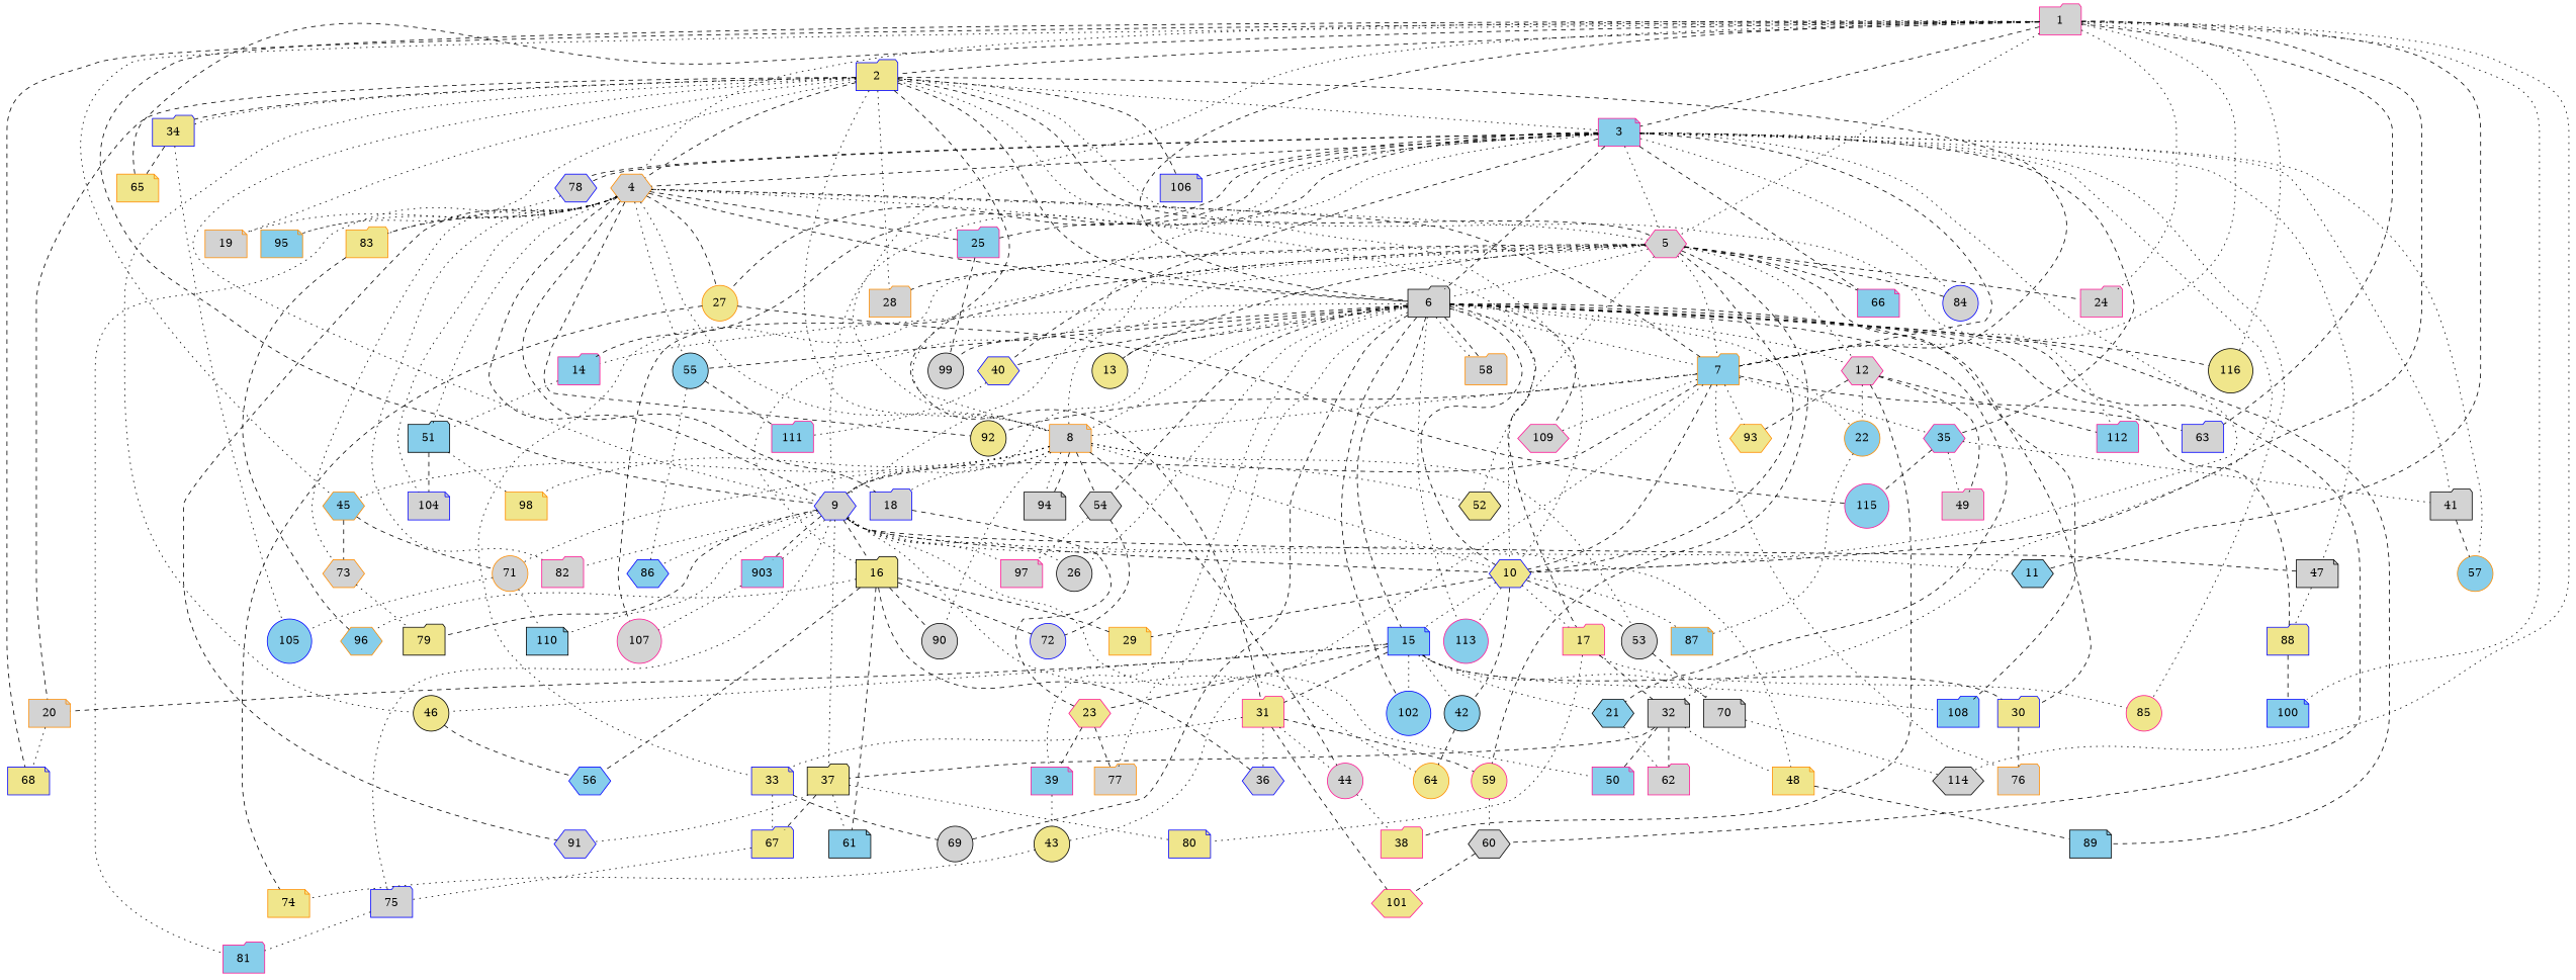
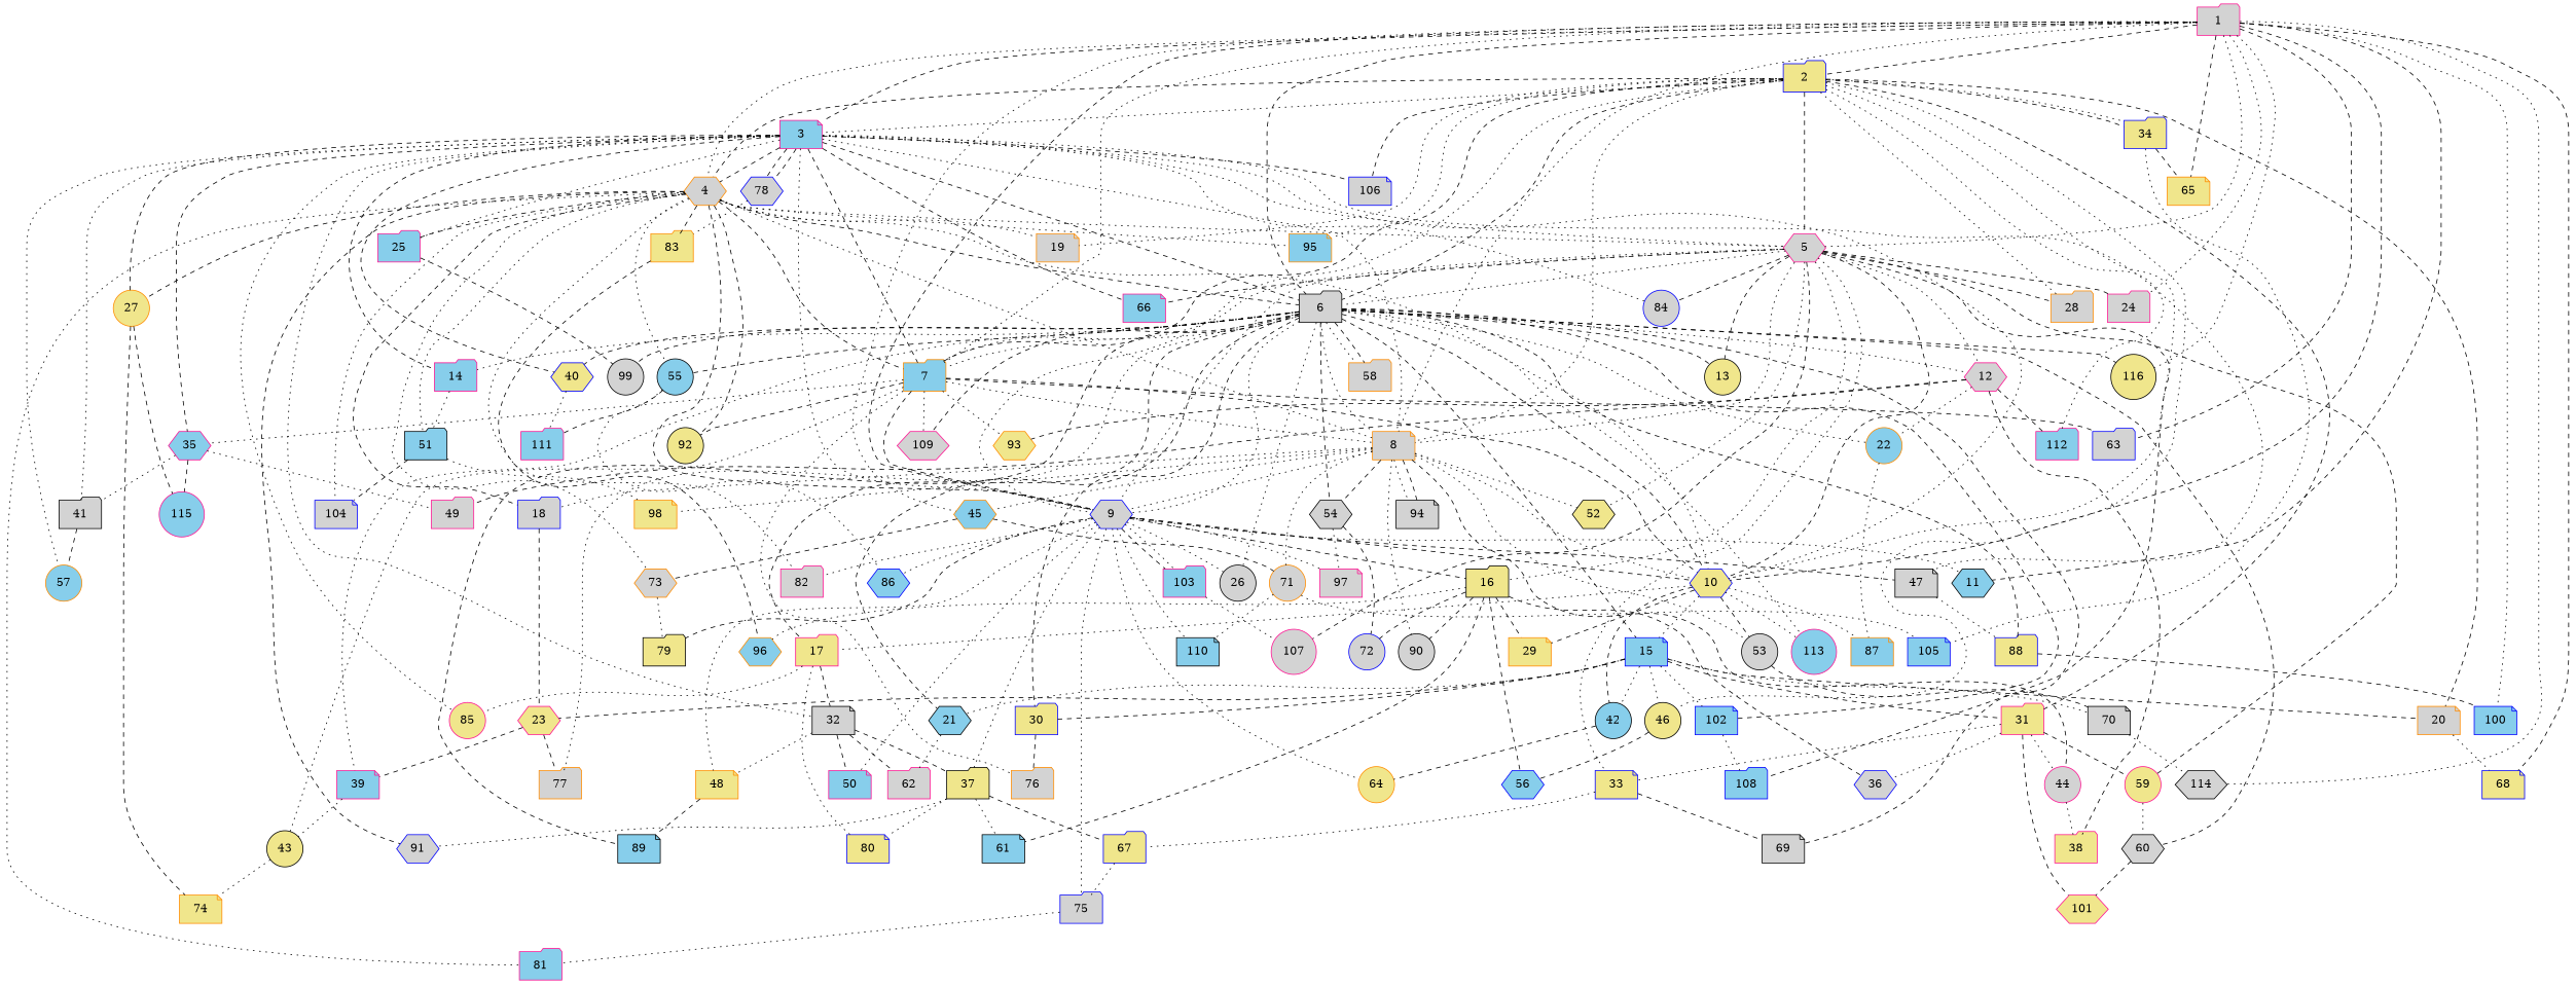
  graph {
    node [color=deeppink fillcolor=lightgrey shape=folder style=filled]
    edge [style=dotted]
    1
    2 [color=blue fillcolor=khaki]
    3 [fillcolor=skyblue shape=note]
    4 [color=darkorange shape=hexagon]
    5 [shape=hexagon]
    6 [color=black]
    7 [color=darkorange fillcolor=skyblue]
    8 [color=darkorange shape=note]
    9 [color=blue shape=hexagon]
    10 [color=blue fillcolor=khaki shape=hexagon]
    11 [color=black fillcolor=skyblue shape=hexagon]
    24
    45 [color=darkorange fillcolor=skyblue shape=hexagon]
    63 [color=blue]
    65 [color=darkorange fillcolor=khaki shape=note]
    68 [color=blue fillcolor=khaki shape=note]
    100 [color=blue fillcolor=skyblue shape=note]
    114 [color=black shape=hexagon]
    116 [color=black fillcolor=khaki shape=circle]
    19 [color=darkorange shape=note]
    20 [color=darkorange shape=note]
    28 [color=darkorange]
    31 [fillcolor=khaki]
    34 [color=blue fillcolor=khaki]
    46 [color=black fillcolor=khaki shape=circle]
    95 [color=darkorange fillcolor=skyblue shape=note]
    106 [color=blue shape=note]
    112 [fillcolor=skyblue]
    14 [fillcolor=skyblue]
    25 [fillcolor=skyblue]
    27 [color=darkorange fillcolor=khaki shape=circle]
    32 [color=black shape=note]
    35 [fillcolor=skyblue shape=hexagon]
    40 [color=blue fillcolor=khaki shape=hexagon]
    41 [color=black]
    47 [color=black shape=note]
    57 [color=darkorange fillcolor=skyblue shape=circle]
    66 [fillcolor=skyblue shape=note]
    78 [color=blue shape=hexagon]
    84 [color=blue shape=circle]
    85 [fillcolor=khaki shape=circle]
    18 [color=blue]
    51 [color=black fillcolor=skyblue]
    55 [color=black fillcolor=skyblue shape=circle]
    73 [color=darkorange shape=hexagon]
    81 [fillcolor=skyblue]
    82
    83 [color=darkorange fillcolor=khaki]
    91 [color=blue shape=hexagon]
    92 [color=black fillcolor=khaki shape=circle]
    104 [color=blue shape=note]
    12 [shape=hexagon]
    13 [color=black fillcolor=khaki shape=circle]
    16 [color=black fillcolor=khaki]
    33 [color=blue fillcolor=khaki shape=note]
    52 [color=black fillcolor=khaki shape=hexagon]
    59 [fillcolor=khaki shape=circle]
    107 [shape=circle]
    108 [color=blue fillcolor=skyblue]
    15 [color=blue fillcolor=skyblue shape=note]
    17 [fillcolor=khaki]
    21 [color=black fillcolor=skyblue shape=hexagon]
    22 [color=darkorange fillcolor=skyblue shape=circle]
    26 [color=black shape=circle]
    30 [color=blue fillcolor=khaki]
    39 [fillcolor=skyblue shape=note]
    54 [color=black shape=hexagon]
    58 [color=darkorange]
    60 [color=black shape=hexagon]
-   69 [color=black shape=circle]
+   69 [color=black shape=note]
    77 [color=darkorange]
    88 [color=blue fillcolor=khaki]
    89 [color=black fillcolor=skyblue shape=note]
    99 [color=black shape=circle]
-   102 [color=blue fillcolor=skyblue shape=circle]
+   102 [color=blue fillcolor=skyblue shape=note]
    109 [shape=hexagon]
    113 [fillcolor=skyblue shape=circle]
    43 [color=black fillcolor=khaki shape=circle]
    76 [color=darkorange]
    93 [color=darkorange fillcolor=khaki shape=hexagon]
    44 [shape=circle]
    53 [color=black shape=circle]
    71 [color=darkorange shape=circle]
    90 [color=black shape=circle]
    94 [color=black shape=note]
    98 [color=darkorange fillcolor=khaki shape=note]
    37 [color=black fillcolor=khaki]
    48 [color=darkorange fillcolor=khaki shape=note]
    50 [fillcolor=skyblue shape=note]
    64 [color=darkorange fillcolor=khaki shape=circle]
    75 [color=blue]
    79 [color=black fillcolor=khaki]
    86 [color=blue fillcolor=skyblue shape=hexagon]
    97 [shape=note]
-   103 [fillcolor=skyblue label=903]
+   103 [fillcolor=skyblue]
    110 [color=black fillcolor=skyblue shape=note]
    29 [color=darkorange fillcolor=khaki shape=note]
    42 [color=black fillcolor=skyblue shape=circle]
    87 [color=darkorange fillcolor=skyblue shape=note]
    36 [color=blue shape=hexagon]
    101 [fillcolor=khaki shape=hexagon]
-   105 [color=blue fillcolor=skyblue shape=circle]
+   105 [color=blue fillcolor=skyblue shape=note]
    56 [color=blue fillcolor=skyblue shape=hexagon]
    74 [color=darkorange fillcolor=khaki shape=note]
    115 [fillcolor=skyblue shape=circle]
    62
    49
    111 [fillcolor=skyblue]
    23 [fillcolor=khaki shape=hexagon]
    96 [color=darkorange fillcolor=skyblue shape=hexagon]
    38 [fillcolor=khaki]
    61 [color=black fillcolor=skyblue shape=note]
    72 [color=blue shape=circle]
    67 [color=blue fillcolor=khaki]
    70 [color=black shape=note]
    80 [color=blue fillcolor=khaki shape=note]
    1 -- 2 [style=dashed]
    1 -- 3 [style=dashed]
    1 -- 4
    1 -- 5
    1 -- 6 [style=dashed]
    1 -- 7
    1 -- 8
    1 -- 9 [style=dashed]
    1 -- 10 [style=dashed]
    1 -- 11 [style=dashed]
    1 -- 24
    1 -- 45
    1 -- 63 [style=dashed]
    1 -- 65 [style=dashed]
    1 -- 68 [style=dashed]
    1 -- 100
    1 -- 114
    1 -- 116
    2 -- 3
    2 -- 4 [style=dashed]
    2 -- 5 [style=dashed]
    2 -- 6 [style=dashed]
    2 -- 7 [style=dashed]
    2 -- 8
    2 -- 9
    2 -- 10
    2 -- 19
    2 -- 20 [style=dashed]
    2 -- 28
    2 -- 31 [style=dashed]
    2 -- 34 [style=dashed]
    2 -- 34
    2 -- 46
    2 -- 95
    2 -- 106 [style=dashed]
    2 -- 112
    3 -- 4 [style=dashed]
    3 -- 5
    3 -- 6 [style=dashed]
    3 -- 7 [style=dashed]
    3 -- 8
    3 -- 9
    3 -- 10
    3 -- 106 [style=dashed]
    3 -- 14 [style=dashed]
-   3 -- 25 [style=dashed]
+   3 -- 25
    3 -- 27 [style=dashed]
    3 -- 32
    3 -- 35 [style=dashed]
    3 -- 40 [style=dashed]
    3 -- 41
    3 -- 47
    3 -- 57
    3 -- 66 [style=dashed]
    3 -- 78 [style=dashed]
    3 -- 78 [style=dashed]
    3 -- 84
    3 -- 85
    4 -- 5
    4 -- 6 [style=dashed]
    4 -- 7 [style=dashed]
    4 -- 8
    4 -- 9 [style=dashed]
    4 -- 10
    4 -- 19
    4 -- 95
    4 -- 25 [style=dashed]
    4 -- 27 [style=dashed]
    4 -- 18 [style=dashed]
    4 -- 51
    4 -- 55
    4 -- 73
    4 -- 81
    4 -- 82
    4 -- 83 [style=dashed]
    4 -- 91 [style=dashed]
    4 -- 92 [style=dashed]
    4 -- 104
    5 -- 6
    5 -- 7
    5 -- 8
    5 -- 9
    5 -- 10 [style=dashed]
    5 -- 24 [style=dashed]
    5 -- 28 [style=dashed]
    5 -- 66 [style=dashed]
    5 -- 84 [style=dashed]
    5 -- 12
    5 -- 13 [style=dashed]
    5 -- 16
    5 -- 33
    5 -- 52
    5 -- 59 [style=dashed]
    5 -- 107 [style=dashed]
    5 -- 108 [style=dashed]
    6 -- 7
    6 -- 8
    6 -- 9
    6 -- 10 [style=dashed]
    6 -- 116 [style=dashed]
    6 -- 14
    6 -- 40 [style=dashed]
    6 -- 55 [style=dashed]
    6 -- 12
    6 -- 13 [style=dashed]
    6 -- 15 [style=dashed]
    6 -- 17 [style=dashed]
    6 -- 21 [style=dashed]
    6 -- 22
    6 -- 26
    6 -- 30 [style=dashed]
    6 -- 39
    6 -- 54 [style=dashed]
    6 -- 58
    6 -- 58 [style=dashed]
    6 -- 60 [style=dashed]
    6 -- 69 [style=dashed]
    6 -- 77
    6 -- 88 [style=dashed]
    6 -- 89 [style=dashed]
    6 -- 99 [style=dashed]
    6 -- 102 [style=dashed]
    6 -- 109 [style=dashed]
    6 -- 113
    7 -- 8
    7 -- 9 [style=dashed]
    7 -- 10 [style=dashed]
    7 -- 63 [style=dashed]
    7 -- 35
    7 -- 92 [style=dashed]
    7 -- 109
    7 -- 43
    7 -- 76
    7 -- 93
    8 -- 9
    8 -- 10
    8 -- 45
    8 -- 18
    8 -- 52
    8 -- 54 [style=dashed]
    8 -- 44 [style=dashed]
    8 -- 53
    8 -- 71
    8 -- 90
    8 -- 94
    8 -- 94 [style=dashed]
    8 -- 98
    9 -- 10 [style=dashed]
    9 -- 11
    9 -- 47 [style=dashed]
    9 -- 82
    9 -- 16 [style=dashed]
    9 -- 26
    9 -- 37
    9 -- 48
    9 -- 50
    9 -- 64
    9 -- 75
    9 -- 79 [style=dashed]
    9 -- 86
    9 -- 97
    9 -- 103 [style=dashed]
    9 -- 103
    9 -- 110
    10 -- 15
    10 -- 17
    10 -- 113
    10 -- 53 [style=dashed]
    10 -- 29 [style=dashed]
    10 -- 42 [style=dashed]
    10 -- 87
    45 -- 73 [style=dashed]
    45 -- 71 [style=dashed]
    20 -- 68
    31 -- 33
    31 -- 59 [style=dashed]
    31 -- 44
    31 -- 36
    31 -- 101 [style=dashed]
    34 -- 65 [style=dashed]
    34 -- 105
    46 -- 56 [style=dashed]
    14 -- 51
    25 -- 99 [style=dashed]
    27 -- 74 [style=dashed]
    27 -- 115 [style=dashed]
    32 -- 37 [style=dashed]
    32 -- 48
    32 -- 50 [style=dashed]
    32 -- 62 [style=dashed]
    35 -- 41
    35 -- 115 [style=dashed]
    35 -- 49
    40 -- 111
    41 -- 57 [style=dashed]
    47 -- 88
    78 -- 83
    18 -- 23 [style=dashed]
    51 -- 104 [style=dashed]
    51 -- 98
    55 -- 86
    55 -- 111 [style=dashed]
    73 -- 79
    83 -- 96 [style=dashed]
    12 -- 112 [style=dashed]
    12 -- 22
    12 -- 93 [style=dashed]
    12 -- 49 [style=dashed]
    12 -- 38 [style=dashed]
    16 -- 90 [style=dashed]
    16 -- 29 [style=dashed]
    16 -- 36 [style=dashed]
    16 -- 56 [style=dashed]
    16 -- 96
    16 -- 61 [style=dashed]
    16 -- 72 [style=dashed]
    33 -- 69 [style=dashed]
    33 -- 67
    59 -- 60
    15 -- 20 [style=dashed]
    15 -- 31 [style=dashed]
    15 -- 46
    15 -- 21
    15 -- 30 [style=dashed]
    15 -- 102
    15 -- 42
    15 -- 23 [style=dashed]
    15 -- 70
    17 -- 32 [style=dashed]
    17 -- 85
    17 -- 80
    21 -- 62
    22 -- 87
    30 -- 76 [style=dashed]
    39 -- 43
    54 -- 97
    54 -- 72 [style=dashed]
    60 -- 101 [style=dashed]
    88 -- 100 [style=dashed]
-   15 -- 108
+   102 -- 108
    43 -- 74
    44 -- 38
    53 -- 70 [style=dashed]
    71 -- 110
    71 -- 105
    37 -- 91
    37 -- 61
    37 -- 67 [style=dashed]
    37 -- 80
    48 -- 89 [style=dashed]
    75 -- 81
    103 -- 107
    42 -- 64 [style=dashed]
    23 -- 39 [style=dashed]
    23 -- 77 [style=dashed]
    67 -- 75
    70 -- 114
  }
